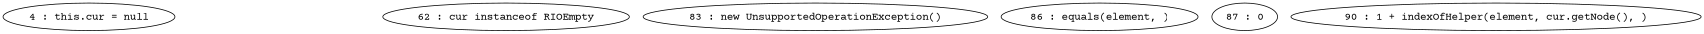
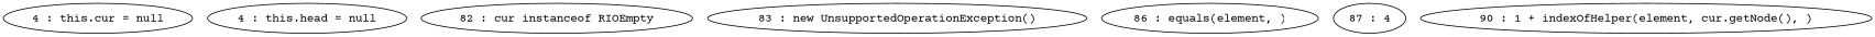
  digraph {
    fontname="Courier Prime"
    node [fontname="Courier Prime"]
    "4 : this.cur = null"
-   "82 : cur instanceof RIOEmpty" [label="62 : cur instanceof RIOEmpty"]
+   "4 : this.head = null"
+   "82 : cur instanceof RIOEmpty"
    "83 : new UnsupportedOperationException()"
    "86 : equals(element, )"
-   "87 : 0"
+   "87 : 0" [label="87 : 4"]
    "90 : 1 + indexOfHelper(element, cur.getNode(), )"
  }
